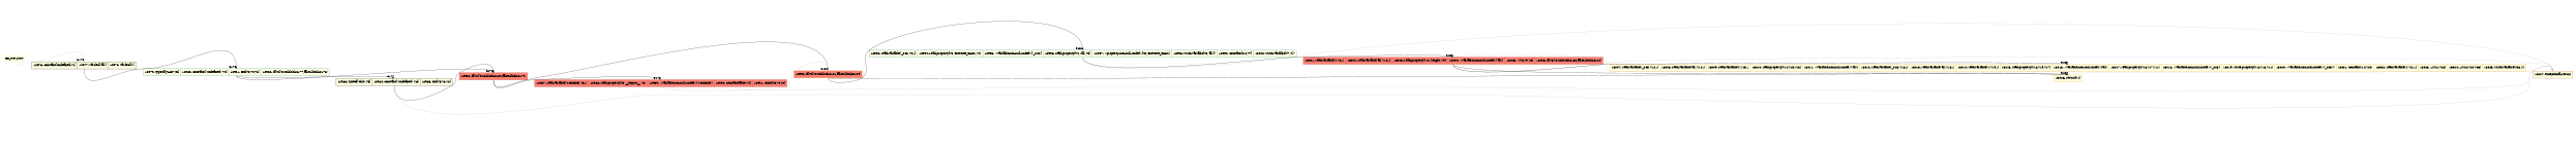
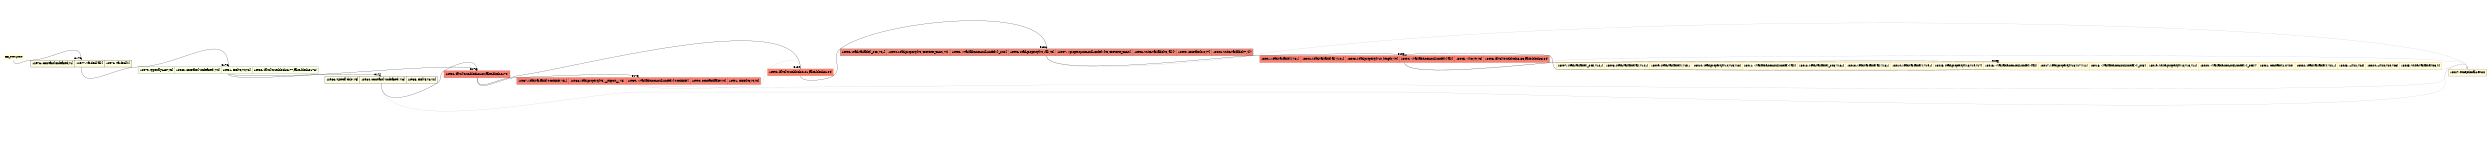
  digraph {
    rankdir=LR
    node [color=brown fillcolor=lightyellow shape=record style=filled]
    edge [headport=n tailport=s]
    n1 [color=black label=BB_entry230 shape=none]
    n2 [color=black label="{12976: constant[undefined,v1]|12977: vardecl['all']|12978: vardecl['i']}"]
    n3 [color=teal label="{12979: typeof['JSAN',v3]|12980: constant[\"undefined\",v4]|12981: ==[v3,v4,v2]|12982: if[v2](true-block:3177,false-block:3178)}"]
    n4 [fillcolor=salmon label="{12986: if[v2](true-block:3180,false-block:3179)}"]
    n5 [color=black label="{12983: typeof['dojo',v5]|12984: constant[\"undefined\",v6]|12985: ==[v5,v6,v2]}"]
    n6 [color=darkorange fillcolor=salmon label="{12992: if[v2](true-block:3181,false-block:3184)}"]
    n7 [fillcolor=salmon label="{12987: read-variable['MochiKit',v5,-]|12988: read-property[v5,'__export__',v3]|12989: \<variable-non-null-undef\>['MochiKit']|12990: constant[false,v4]|12991: ===[v3,v4,v2]}"]
    n8 [label="{13027: exceptional-return}"]
-   n9 [color=teal label="{12993: read-variable['_246',v5,-]|12994: read-property[v5,'EXPORT_TAGS',v4]|12995: \<variable-non-null-undef\>['_246']|12996: read-property[v4,':all',v3]|12997: \<property-non-null-undef\>[v5,'EXPORT_TAGS']|12998: write-variable[v3,'all']*|12999: constant[0.0,v7]|13000: write-variable[v7,'i']*}"]
-   n10 [color=darkorange label="{13026: return[v1]}"]
+   n9 [color=teal fillcolor=salmon label="{12993: read-variable['_246',v5,-]|12994: read-property[v5,'EXPORT_TAGS',v4]|12995: \<variable-non-null-undef\>['_246']|12996: read-property[v4,':all',v3]|12997: \<property-non-null-undef\>[v5,'EXPORT_TAGS']|12998: write-variable[v3,'all']*|12999: constant[0.0,v7]|13000: write-variable[v7,'i']*}"]
    n11 [fillcolor=salmon label="{13001: read-variable['i',v8,-]|13002: read-variable['all',v10,-]|13003: read-property[v10,'length',v9]|13004: \<variable-non-null-undef\>['all']|13005: \<[v8,v9,v6]|13006: if[v6](true-block:3183,false-block:3184)}"]
    n12 [color=darkorange label="{13007: read-variable['_245',v12,-]|13008: read-variable['all',v14,-]|13009: read-variable['i',v15,-]|13010: read-property[v14,v15,v13]|13011: \<variable-non-null-undef\>['all']|13012: read-variable['_246',v16,-]|13013: read-variable['all',v18,-]|13014: read-variable['i',v19,-]|13015: read-property[v18,v19,v17]|13016: \<variable-non-null-undef\>['all']|13017: read-property[v16,v17,v11]|13018: \<variable-non-null-undef\>['_246']|13019: write-property[v12,v13,v11]|13020: \<variable-non-null-undef\>['_245']*|13021: constant[1.0,v20]|13022: read-variable['i',v21,-]|13023: +[v21,v22]|13024: +[v22,v20,v23]|13025: write-variable[v23,'i']}"]
-   n1 -> n2 [headlabel="    3175" color=gray]
+   n1 -> n2 [headlabel="    3175"]
    n2 -> n3 [headlabel="      3176"]
    n3 -> n4 [headlabel="      3178"]
    n3 -> n5 [headlabel="      3177"]
    n4 -> n6 [headlabel="      3180"]
    n4 -> n7 [headlabel="      3179"]
    n5 -> n4
    n5 -> n8 [color=gray]
    n6 -> n9 [headlabel="      3181"]
-   n6 -> n10 [headlabel="      3184"]
    n7 -> n6 [color=gray]
    n7 -> n8 [color=gray]
    n9 -> n8 [color=gray]
    n9 -> n11 [headlabel="      3182"]
    n11 -> n8 [color=gray]
-   n11 -> n10
    n11 -> n12 [headlabel="      3183"]
    n12 -> n8 [color=gray]
-   n12 -> n11 [color=gray]
+   n12 -> n11
  }
